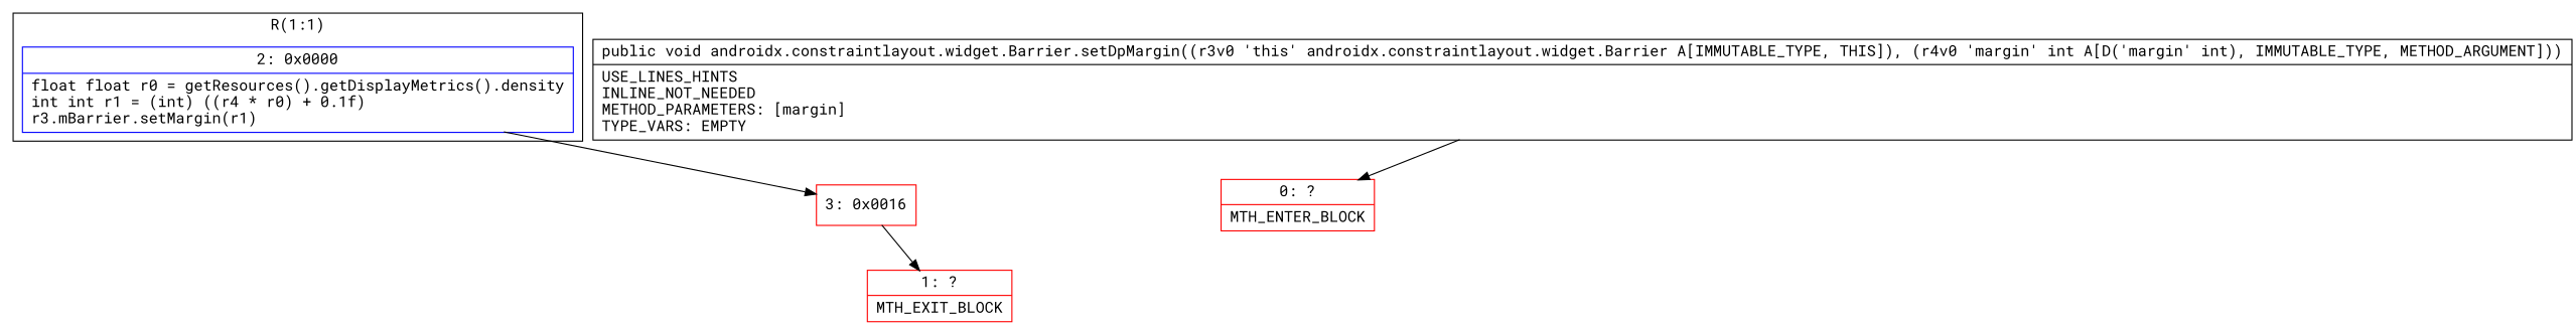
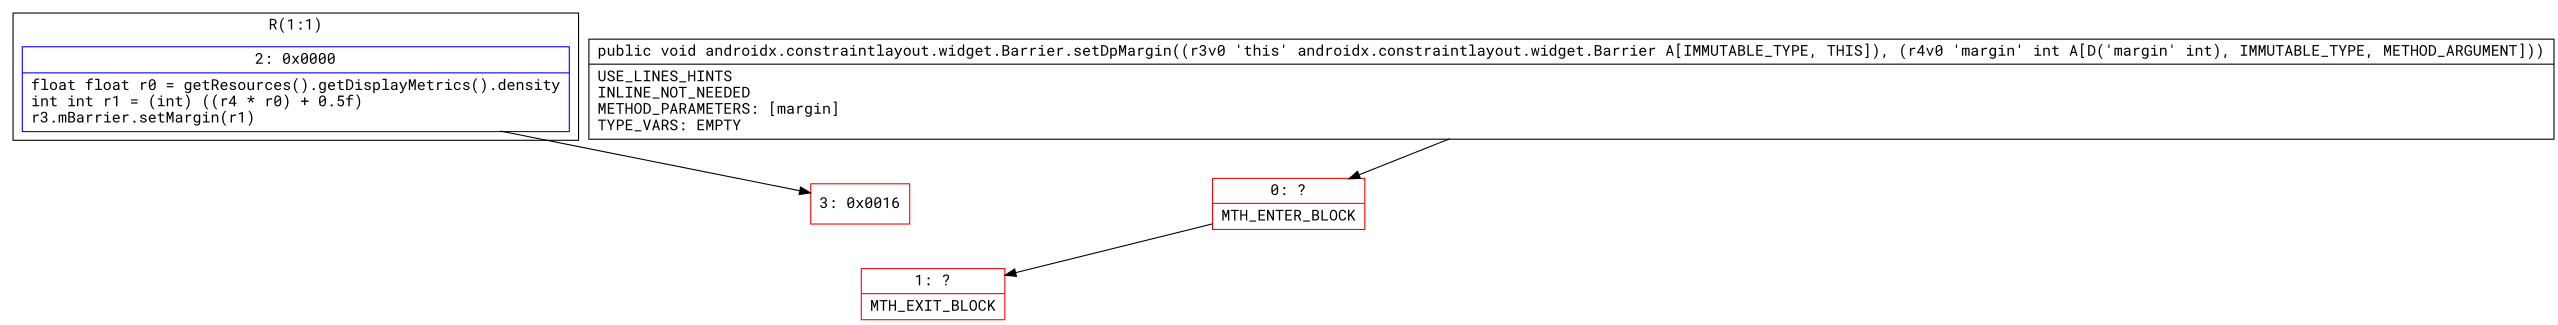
  digraph {
    fontname="Roboto Mono"
    node [color=red fontname="Roboto Mono" shape=record]
    edge [fontname="Roboto Mono"]
-   n1 [color=blue label="{2\:\ 0x0000|float float r0 = getResources().getDisplayMetrics().density\lint int r1 = (int) ((r4 * r0) + 0.1f)\lr3.mBarrier.setMargin(r1)\l}"]
+   n1 [color=blue label="{2\:\ 0x0000|float float r0 = getResources().getDisplayMetrics().density\lint int r1 = (int) ((r4 * r0) + 0.5f)\lr3.mBarrier.setMargin(r1)\l}"]
    n2 [label="{3\:\ 0x0016}"]
    n3 [label="{1\:\ ?|MTH_EXIT_BLOCK\l}"]
    n4 [label="{0\:\ ?|MTH_ENTER_BLOCK\l}"]
    n5 [label="{public void androidx.constraintlayout.widget.Barrier.setDpMargin((r3v0 'this' androidx.constraintlayout.widget.Barrier A[IMMUTABLE_TYPE, THIS]), (r4v0 'margin' int A[D('margin' int), IMMUTABLE_TYPE, METHOD_ARGUMENT]))  | USE_LINES_HINTS\lINLINE_NOT_NEEDED\lMETHOD_PARAMETERS: [margin]\lTYPE_VARS: EMPTY\l}" color=""]
    subgraph cluster_1 {
      label="R(1:1)"
      n1
    }
    n1 -> n2
-   n2 -> n3
+   n4 -> n3
    n5 -> n4
  }
